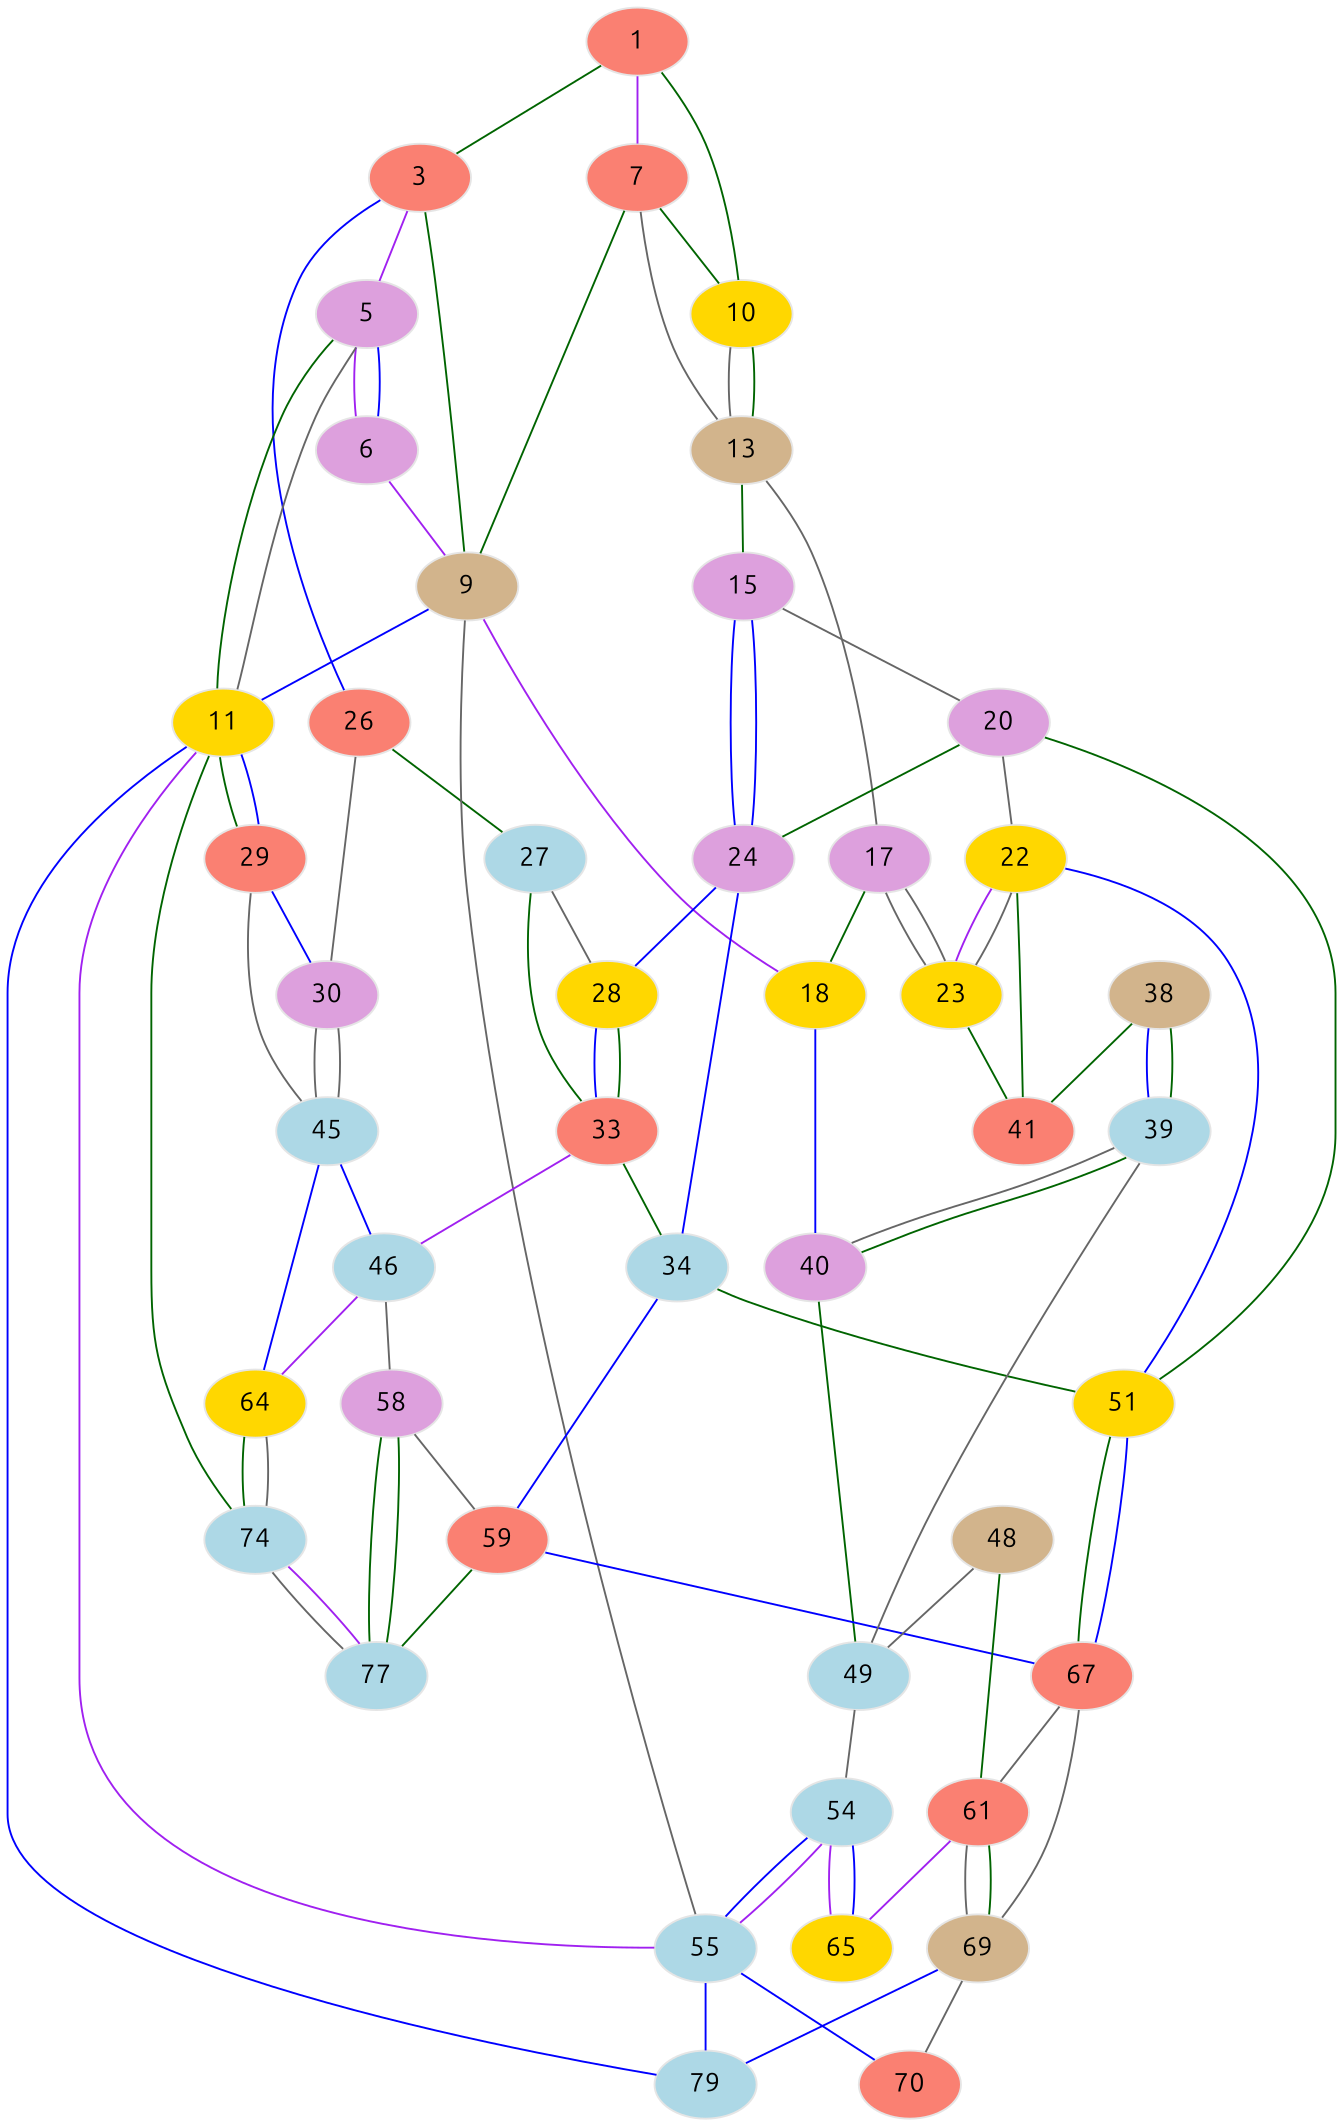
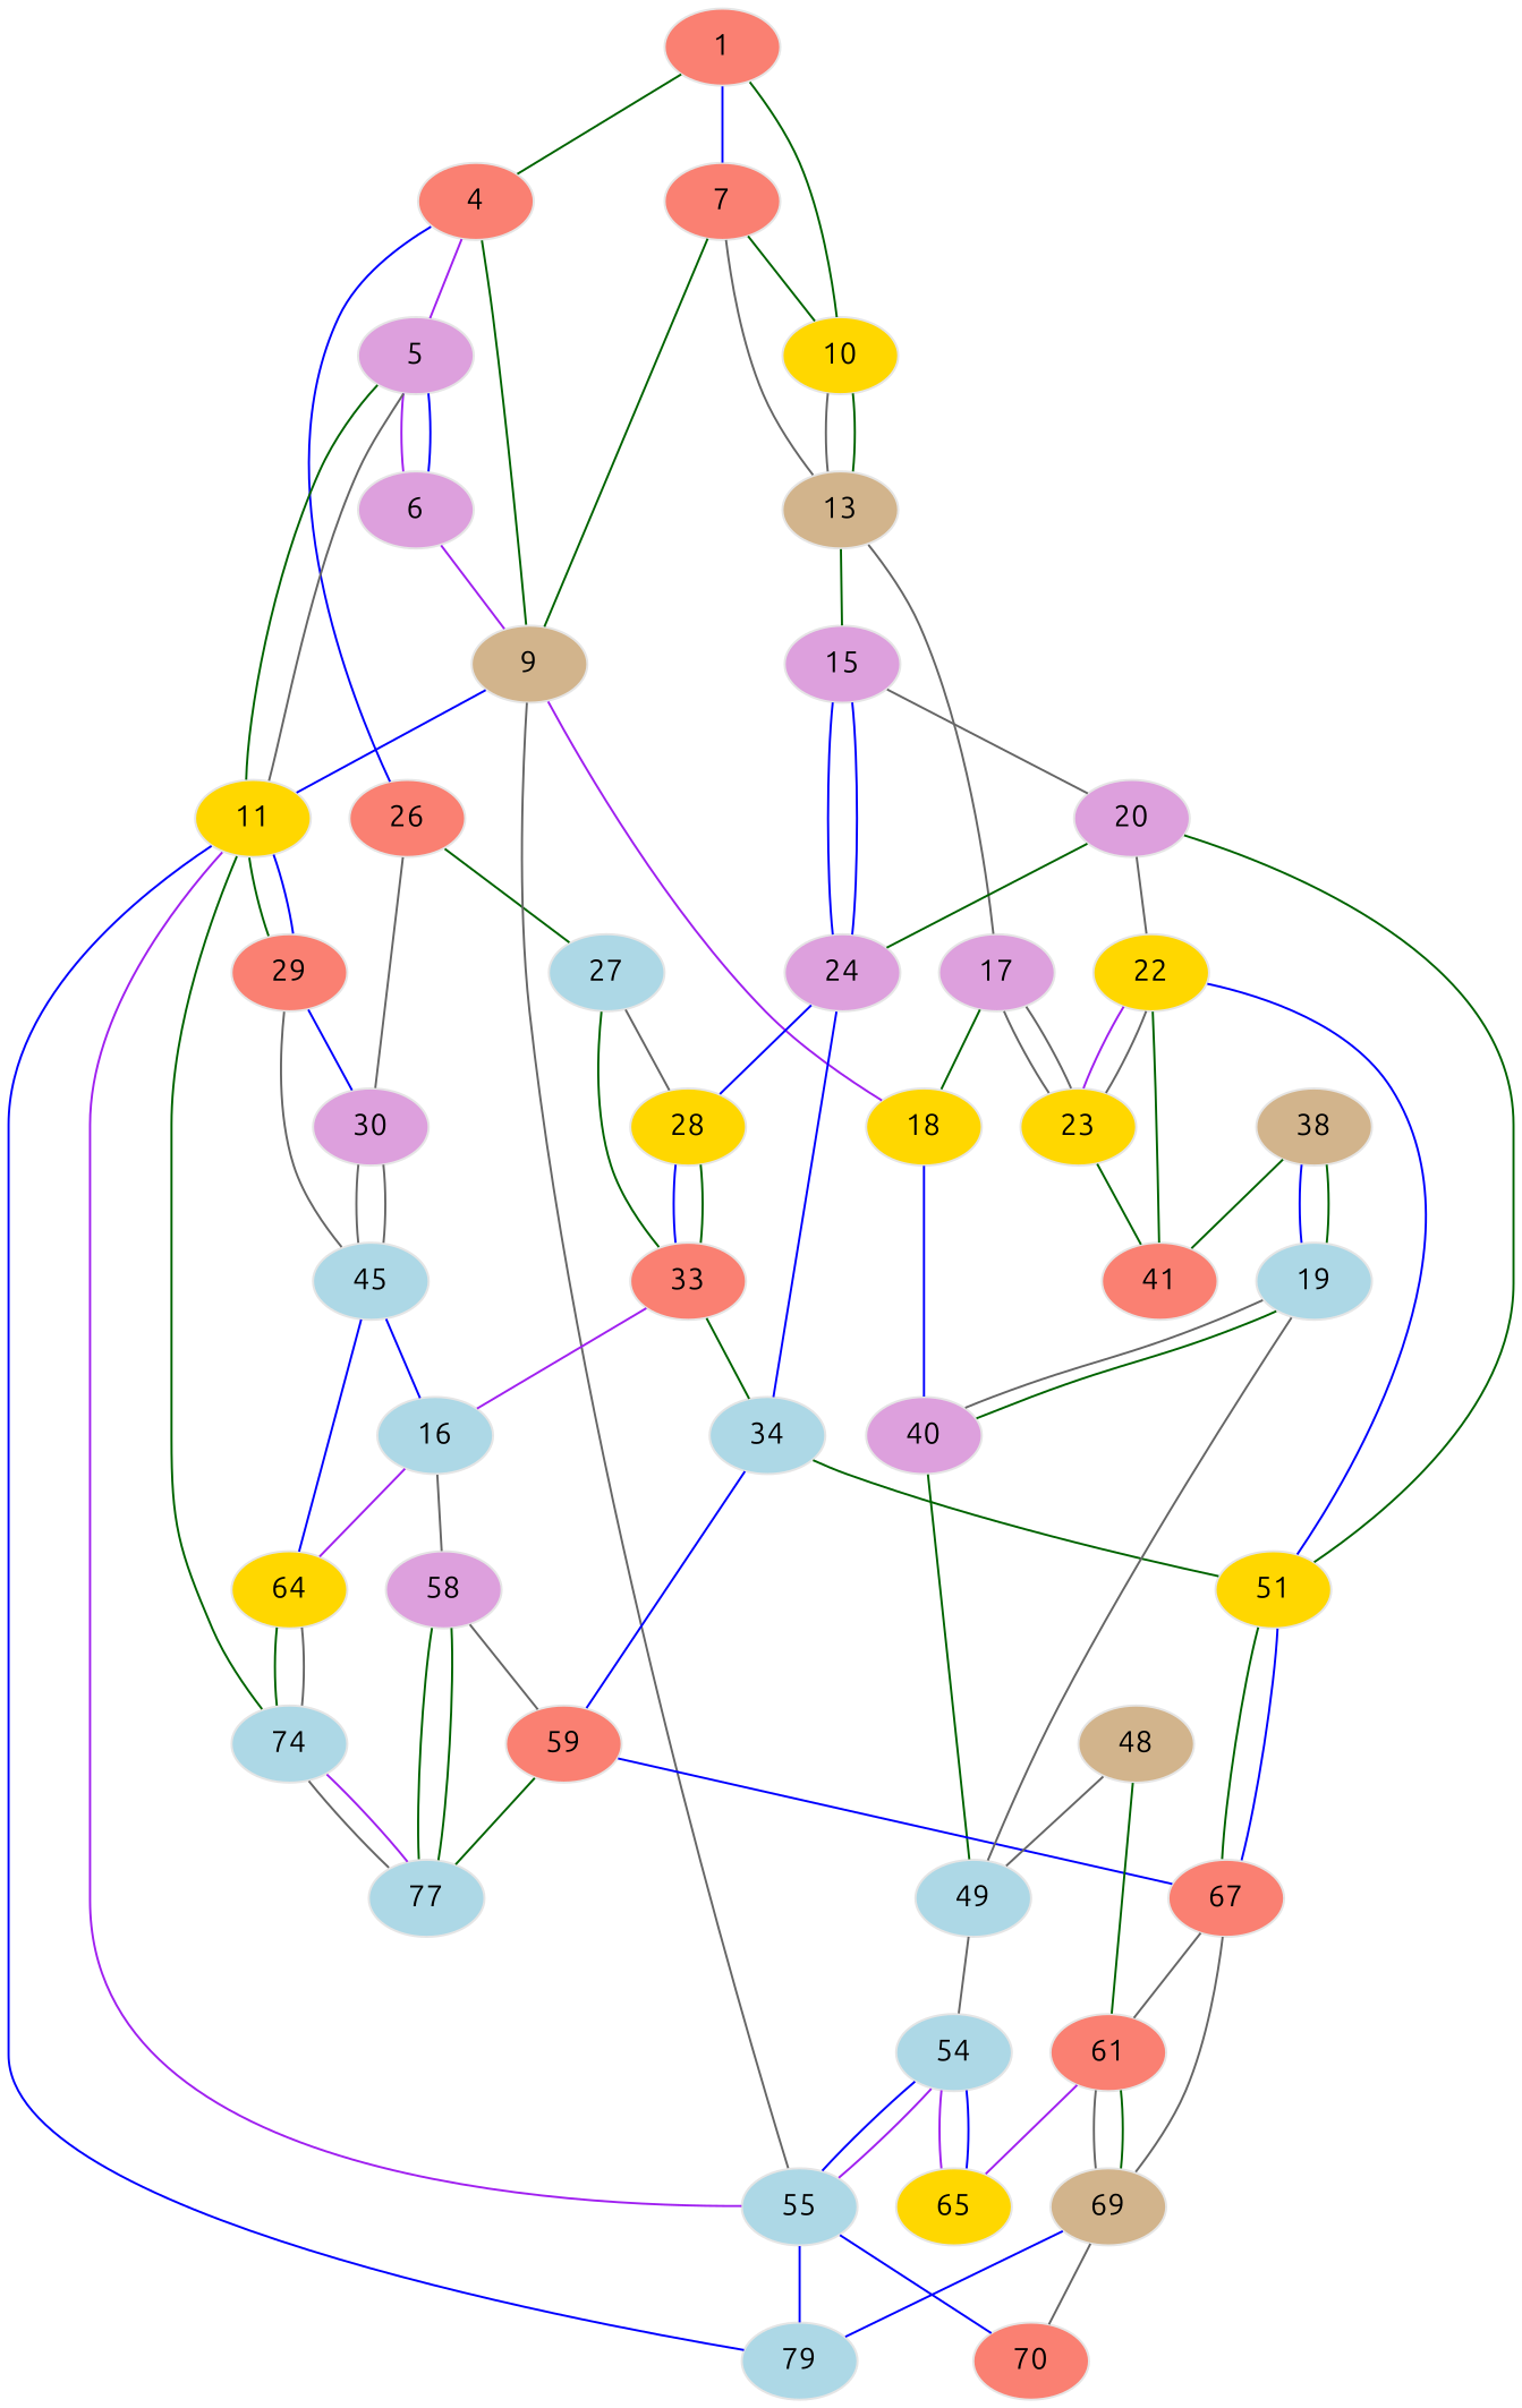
  graph {
    fontname=Ubuntu
    node [color=gray90 fillcolor=salmon fontname=Ubuntu style=filled]
    edge [color=darkgreen fontname=Ubuntu]
    1 [super="+2"]
-   3 [super="+4"]
+   3 [super="+4" label=4]
    7 [super="+8"]
    10 [fillcolor=gold]
    5 [fillcolor=plum]
    26 [super="+31"]
    9 [fillcolor=tan super="+12"]
    13 [fillcolor=tan super="+14"]
    6 [fillcolor=plum]
    11 [fillcolor=gold super="+73"]
    15 [fillcolor=plum super="+16"]
    20 [fillcolor=plum super="+21"]
    24 [fillcolor=plum super="+25"]
    27 [fillcolor=lightblue super="+32"]
    30 [fillcolor=plum]
    55 [fillcolor=lightblue super="+76"]
    29
    74 [fillcolor=lightblue]
    79 [fillcolor=lightblue super="+80"]
    18 [fillcolor=gold super="+19"]
    17 [fillcolor=plum]
    40 [fillcolor=plum]
    70 [super="+75"]
    45 [fillcolor=lightblue super="+56"]
    77 [fillcolor=lightblue super="+78"]
    23 [fillcolor=gold super="+36"]
    22 [fillcolor=gold super="+43"]
    51 [fillcolor=gold super="+52"]
    28 [fillcolor=gold]
    34 [fillcolor=lightblue super="+50"]
    41 [super="+44"]
    49 [fillcolor=lightblue super="+53"]
    n33 [label=67 super="+67"]
    33 [super="+35"]
    59 [super="+66"]
-   46 [fillcolor=lightblue super="+57"]
+   46 [fillcolor=lightblue super="+57" label=16]
    64 [fillcolor=gold]
    58 [fillcolor=plum]
    38 [fillcolor=tan super="+42"]
-   39 [fillcolor=lightblue super="+47"]
+   39 [fillcolor=lightblue super="+47" label=19]
    54 [fillcolor=lightblue]
    48 [fillcolor=tan super="+63"]
    61 [super="+62"]
    65 [fillcolor=gold super="+68"]
    69 [fillcolor=tan super="+72"]
    1 -- 3
-   1 -- 7 [color=purple]
+   1 -- 7 [color=blue]
    1 -- 10
    3 -- 5 [color=purple]
    3 -- 26 [color=blue]
    3 -- 9
    7 -- 10
    7 -- 9
    7 -- 13 [color=gray40]
    10 -- 13 [color=gray40]
    10 -- 13
    5 -- 6 [color=purple]
    5 -- 6 [color=blue]
    5 -- 11
    5 -- 11 [color=gray40]
    26 -- 27 [weight=2]
    26 -- 30 [color=gray40]
    9 -- 11 [color=blue]
    9 -- 55 [color=gray40]
    9 -- 18 [color=purple]
    13 -- 15
    13 -- 17 [color=gray40]
    6 -- 9 [color=purple]
    11 -- 55 [color=purple]
    11 -- 29
    11 -- 29 [color=blue]
    11 -- 74
    11 -- 79 [color=blue]
    15 -- 20 [color=gray40]
    15 -- 24 [color=blue]
    15 -- 24 [color=blue]
    20 -- 24
    20 -- 22 [color=gray40]
    20 -- 51
    24 -- 28 [color=blue]
    24 -- 34 [color=blue]
    27 -- 28 [color=gray40]
    27 -- 33
    30 -- 45 [color=gray40]
    30 -- 45 [color=gray40]
    55 -- 79 [color=blue]
    55 -- 70 [color=blue]
    29 -- 30 [color=blue]
    29 -- 45 [color=gray40]
    74 -- 77 [color=gray40]
    74 -- 77 [color=purple]
    18 -- 40 [color=blue]
    17 -- 18
    17 -- 23 [color=gray40]
    17 -- 23 [color=gray40]
    40 -- 49
    45 -- 46 [color=blue]
    45 -- 64 [color=blue]
    23 -- 41
    22 -- 23 [color=purple]
    22 -- 23 [color=gray40]
    22 -- 51 [color=blue]
    22 -- 41
    51 -- n33
    51 -- n33 [color=blue]
    28 -- 33 [color=blue]
    28 -- 33
    34 -- 51
    34 -- 59 [color=blue]
    49 -- 54 [color=gray40]
    n33 -- 61 [color=gray40]
    n33 -- 69 [color=gray40]
    33 -- 34
    33 -- 46 [color=purple]
    59 -- 77
    59 -- n33 [color=blue]
    46 -- 64 [color=purple]
    46 -- 58 [color=gray40]
    64 -- 74
    64 -- 74 [color=gray40]
    58 -- 77
    58 -- 77
    58 -- 59 [color=gray40]
    38 -- 41
    38 -- 39 [color=blue weight=2]
    38 -- 39
    39 -- 40 [color=gray40]
    39 -- 40
    39 -- 49 [color=gray40]
    54 -- 55 [color=blue]
    54 -- 55 [color=purple]
    54 -- 65 [color=purple]
    54 -- 65 [color=blue]
    48 -- 49 [color=gray40]
    48 -- 61
    61 -- 65 [color=purple]
    61 -- 69 [color=gray40]
    61 -- 69
    69 -- 79 [color=blue]
    69 -- 70 [color=gray40]
  }
